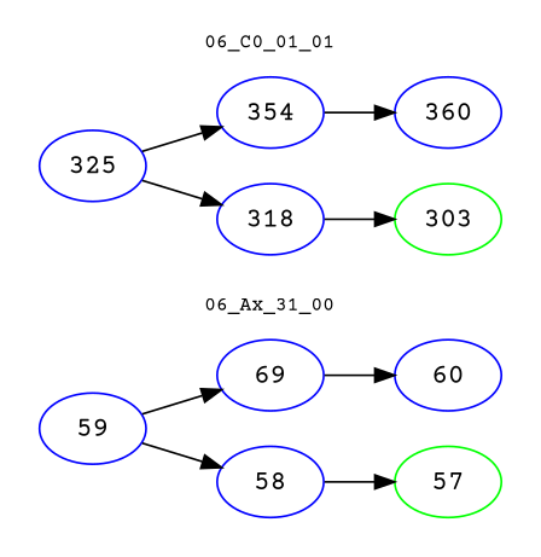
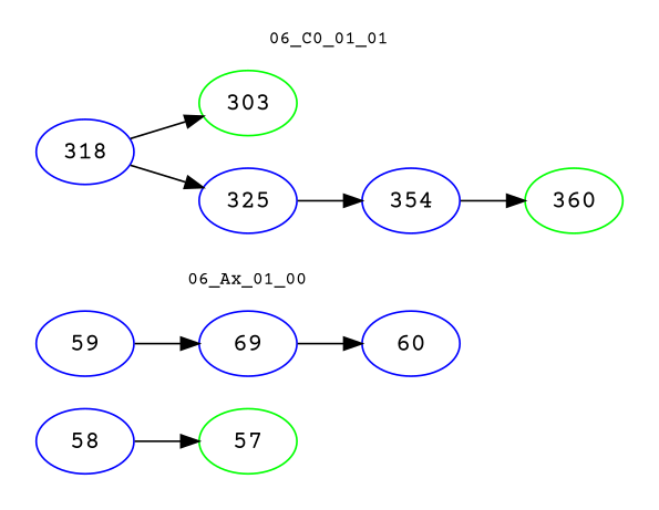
  digraph {
    fontname="Courier Prime"
    rankdir=LR
    node [color=blue fontname="Courier Prime"]
    edge [color=black fontname="Courier Prime"]
    n1 [label=59]
    n2 [label=58]
    n3 [label=69]
    n4 [color=green label=57]
    n5 [label=60]
    n6 [label=325]
    n7 [label=318]
    n8 [label=354]
    n9 [color=green label=303]
-   n10 [label=360]
+   n10 [color=green label=360]
    subgraph cluster_1 {
      color=white
      fontsize=10
-     label="06_Ax_31_00"
+     label="06_Ax_01_00"
      n1
      n2
      n3
      n4
      n5
    }
    subgraph cluster_2 {
      color=white
      fontsize=10
      label="06_C0_01_01"
      n6
      n7
      n8
      n9
      n10
    }
-   n1 -> n2
    n1 -> n3
    n2 -> n4
    n3 -> n5
-   n6 -> n7
+   n7 -> n6
    n6 -> n8
    n7 -> n9
    n8 -> n10
  }
